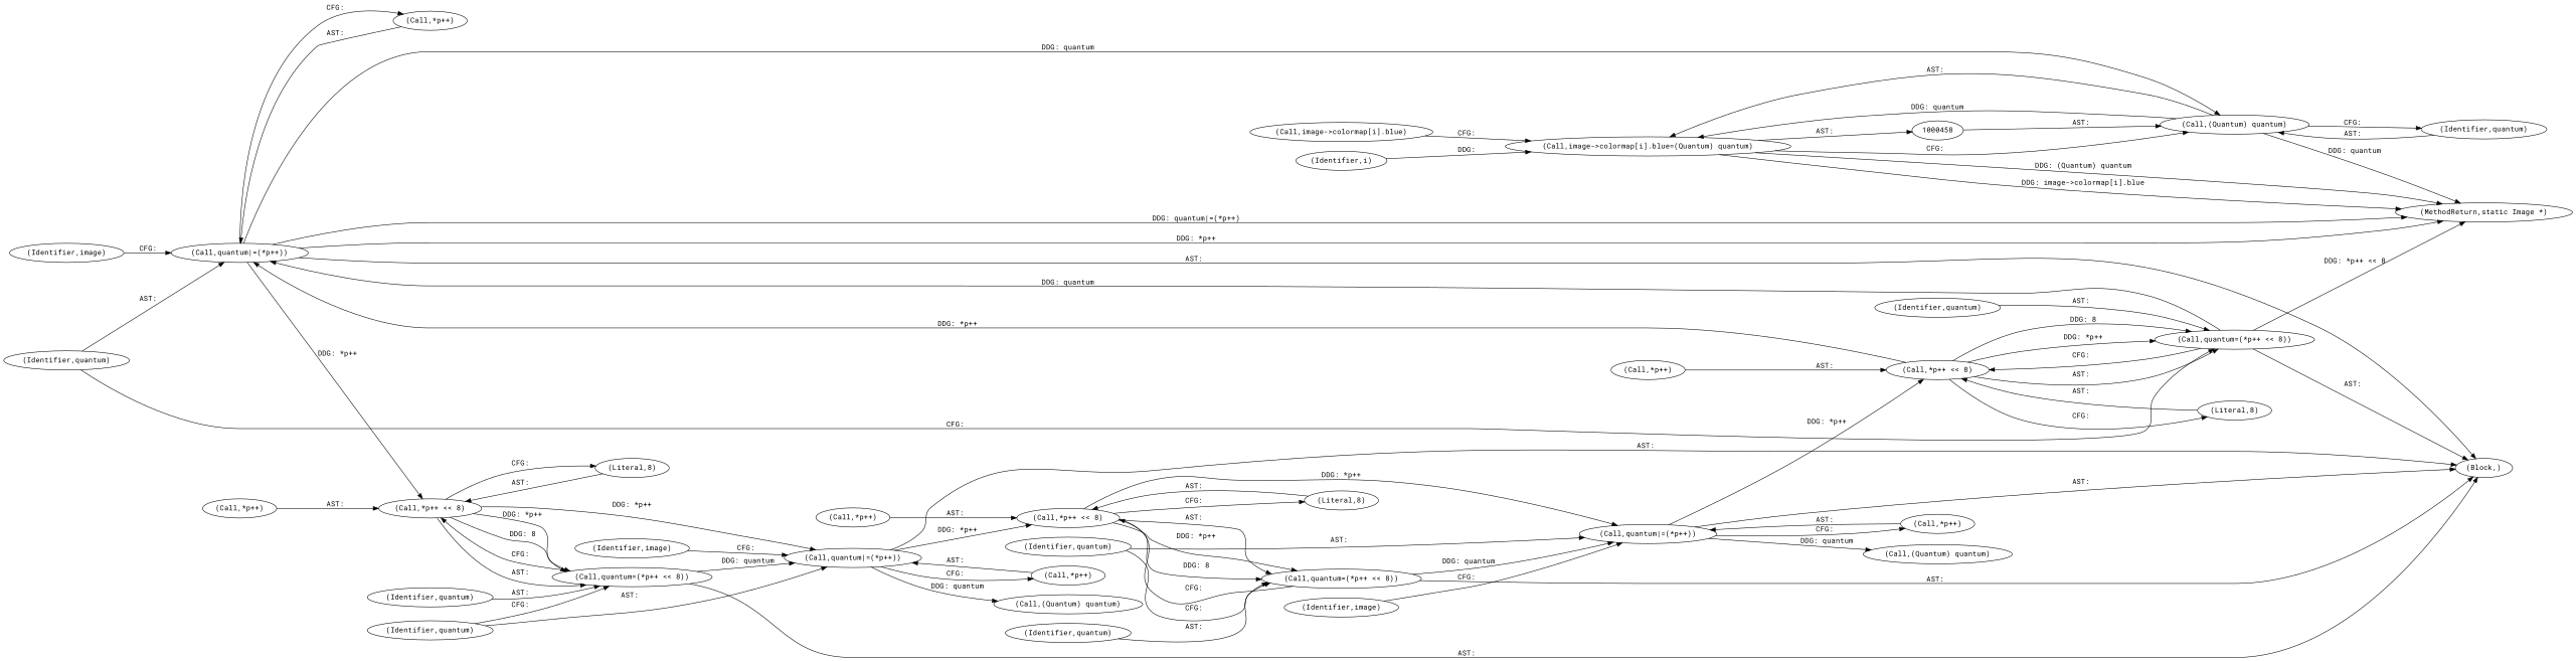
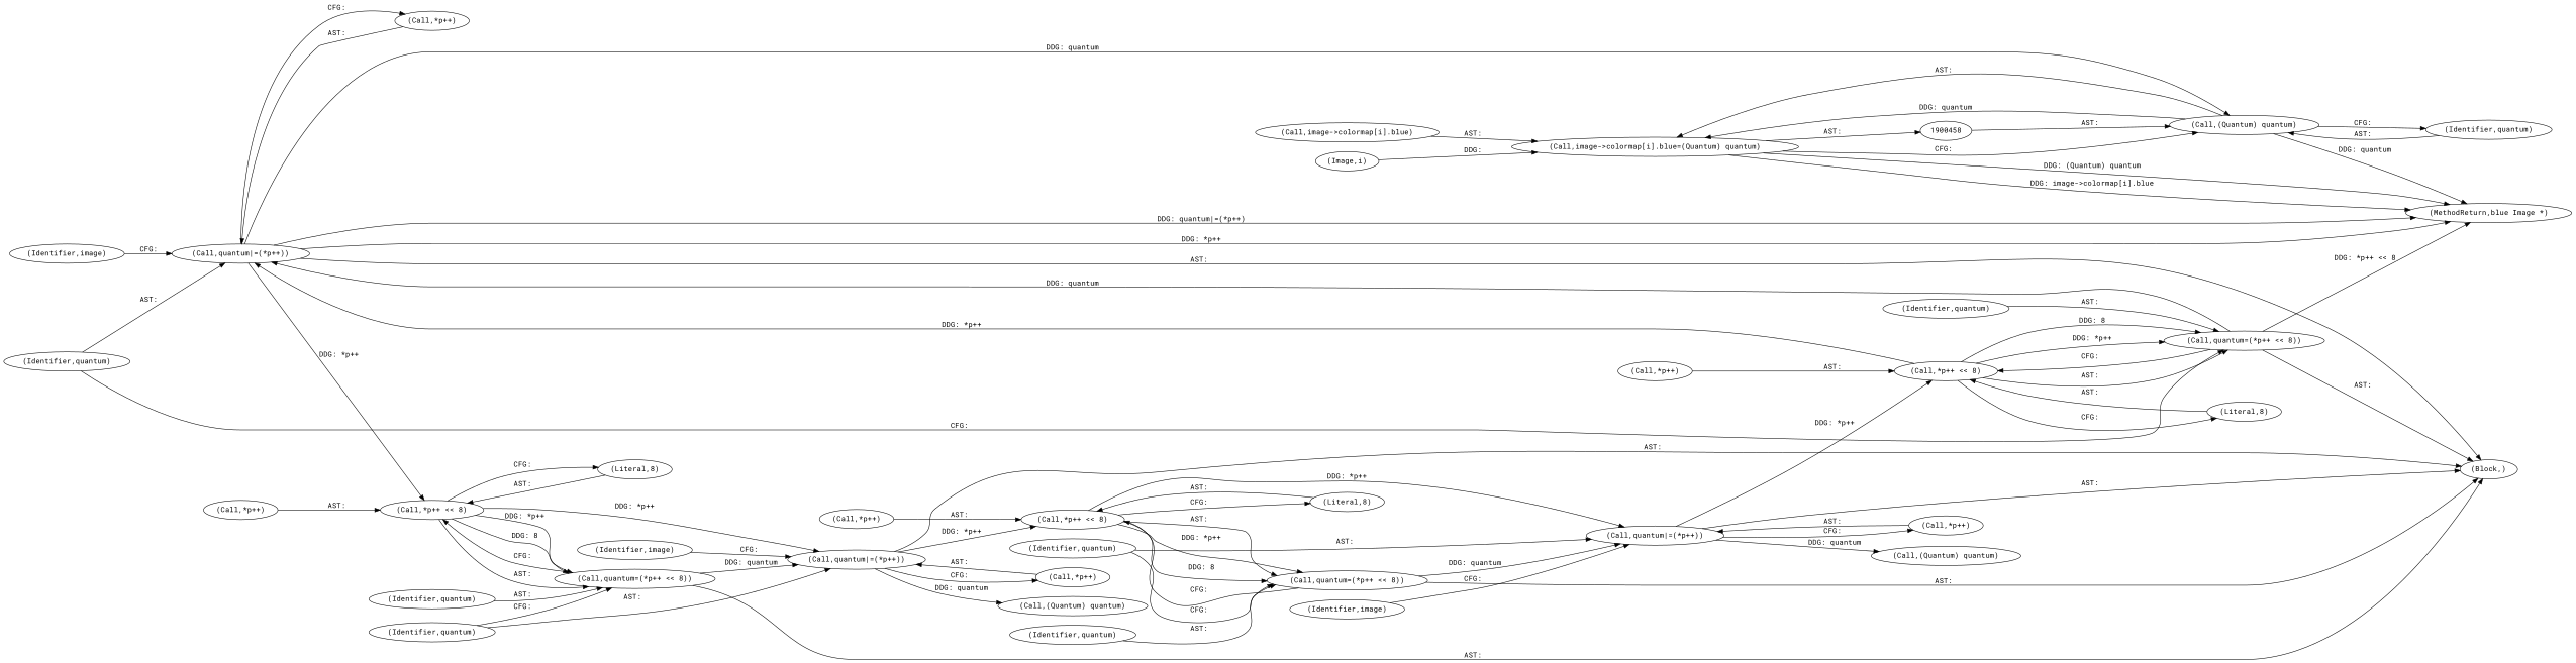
  digraph {
    fontname="Roboto Mono"
    rankdir=LR
    node [fontname="Roboto Mono"]
    edge [fontname="Roboto Mono"]
    n1 [label="(Call,image->colormap[i].blue=(Quantum) quantum)"]
    n2 [label="(Call,(Quantum) quantum)"]
-   n3 [label="(MethodReturn,static Image *)"]
-   1000458
+   n3 [label="(MethodReturn,blue Image *)"]
+   1000458 [label=1900458]
    n5 [label="(Identifier,quantum)"]
    n6 [label="(Block,)"]
    n7 [label="(Call,quantum|=(*p++))"]
    n8 [label="(Call,*p++ << 8)"]
    n9 [label="(Call,*p++)"]
    n10 [label="(Call,quantum|=(*p++))"]
    n11 [label="(Call,quantum=(*p++ << 8))"]
    n12 [label="(Literal,8)"]
    n13 [label="(Call,quantum=(*p++ << 8))"]
    n14 [label="(Call,*p++ << 8)"]
    n15 [label="(Literal,8)"]
    n16 [label="(Call,quantum|=(*p++))"]
    n17 [label="(Call,(Quantum) quantum)"]
    n18 [label="(Call,*p++)"]
    n19 [label="(Call,quantum=(*p++ << 8))"]
    n20 [label="(Call,*p++ << 8)"]
    n21 [label="(Literal,8)"]
    n22 [label="(Call,(Quantum) quantum)"]
    n23 [label="(Call,*p++)"]
    n24 [label="(Identifier,image)"]
    n25 [label="(Call,*p++)"]
    n26 [label="(Identifier,quantum)"]
    n27 [label="(Call,*p++)"]
    n28 [label="(Identifier,quantum)"]
    n29 [label="(Identifier,image)"]
-   n30 [label="(Identifier,i)"]
+   n30 [label="(Image,i)"]
    n31 [label="(Call,image->colormap[i].blue)"]
    n32 [label="(Identifier,quantum)"]
    n33 [label="(Identifier,quantum)"]
    n34 [label="(Identifier,image)"]
    n35 [label="(Identifier,quantum)"]
    n36 [label="(Identifier,quantum)"]
    n37 [label="(Call,*p++)"]
    n1 -> n2 [label="CFG: "]
    n1 -> n3 [label="DDG: (Quantum) quantum"]
    n1 -> n3 [label="DDG: image->colormap[i].blue"]
    n1 -> 1000458 [label="AST: "]
    n2 -> n1 [label="AST: "]
    n2 -> n1 [label="DDG: quantum"]
    n2 -> n3 [label="DDG: quantum"]
    n2 -> n5 [label="CFG: "]
    1000458 -> n2 [label="AST: "]
    n5 -> n2 [label="AST: "]
    n7 -> n2 [label="DDG: quantum"]
    n7 -> n3 [label="DDG: *p++"]
    n7 -> n3 [label="DDG: quantum|=(*p++)"]
    n7 -> n6 [label="AST: "]
    n7 -> n8 [label="DDG: *p++"]
    n7 -> n9 [label="CFG: "]
    n8 -> n10 [label="DDG: *p++"]
    n8 -> n11 [label="AST: "]
    n8 -> n11 [label="DDG: *p++"]
    n8 -> n11 [label="DDG: 8"]
    n8 -> n12 [label="CFG: "]
    n9 -> n7 [label="AST: "]
    n10 -> n6 [label="AST: "]
    n10 -> n20 [label="DDG: *p++"]
    n10 -> n22 [label="DDG: quantum"]
    n10 -> n23 [label="CFG: "]
    n11 -> n6 [label="AST: "]
    n11 -> n8 [label="CFG: "]
    n11 -> n10 [label="DDG: quantum"]
    n12 -> n8 [label="AST: "]
    n13 -> n3 [label="DDG: *p++ << 8"]
    n13 -> n6 [label="AST: "]
    n13 -> n7 [label="DDG: quantum"]
    n13 -> n14 [label="CFG: "]
    n14 -> n7 [label="DDG: *p++"]
    n14 -> n13 [label="AST: "]
    n14 -> n13 [label="DDG: *p++"]
    n14 -> n13 [label="DDG: 8"]
    n14 -> n15 [label="CFG: "]
    n15 -> n14 [label="AST: "]
    n16 -> n6 [label="AST: "]
    n16 -> n14 [label="DDG: *p++"]
    n16 -> n17 [label="DDG: quantum"]
    n16 -> n18 [label="CFG: "]
    n18 -> n16 [label="AST: "]
    n19 -> n6 [label="AST: "]
    n19 -> n16 [label="DDG: quantum"]
    n19 -> n20 [label="CFG: "]
    n20 -> n16 [label="DDG: *p++"]
    n20 -> n19 [label="AST: "]
    n20 -> n19 [label="DDG: *p++"]
    n20 -> n19 [label="DDG: 8"]
    n20 -> n21 [label="CFG: "]
    n21 -> n20 [label="AST: "]
    n23 -> n10 [label="AST: "]
    n24 -> n7 [label="CFG: "]
    n25 -> n8 [label="AST: "]
    n26 -> n11 [label="AST: "]
    n27 -> n14 [label="AST: "]
    n28 -> n16 [label="AST: "]
    n28 -> n19 [label="CFG: "]
    n29 -> n10 [label="CFG: "]
    n30 -> n1 [label="DDG: "]
-   n31 -> n1 [label="CFG: "]
+   n31 -> n1 [label="AST: "]
    n32 -> n19 [label="AST: "]
    n33 -> n7 [label="AST: "]
    n33 -> n13 [label="CFG: "]
    n34 -> n16 [label="CFG: "]
    n35 -> n10 [label="AST: "]
    n35 -> n11 [label="CFG: "]
    n36 -> n13 [label="AST: "]
    n37 -> n20 [label="AST: "]
  }
